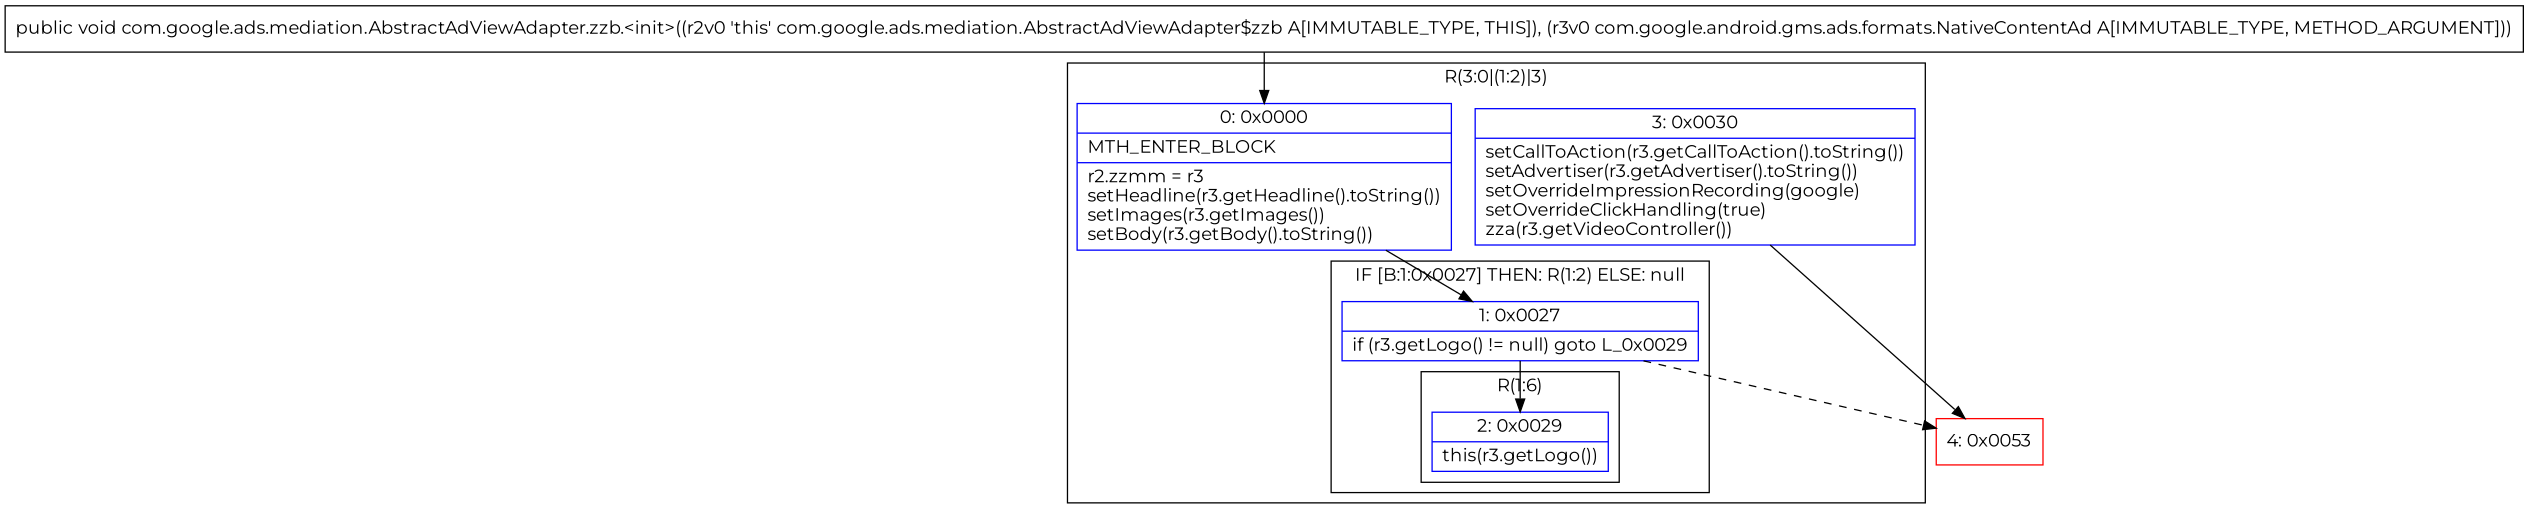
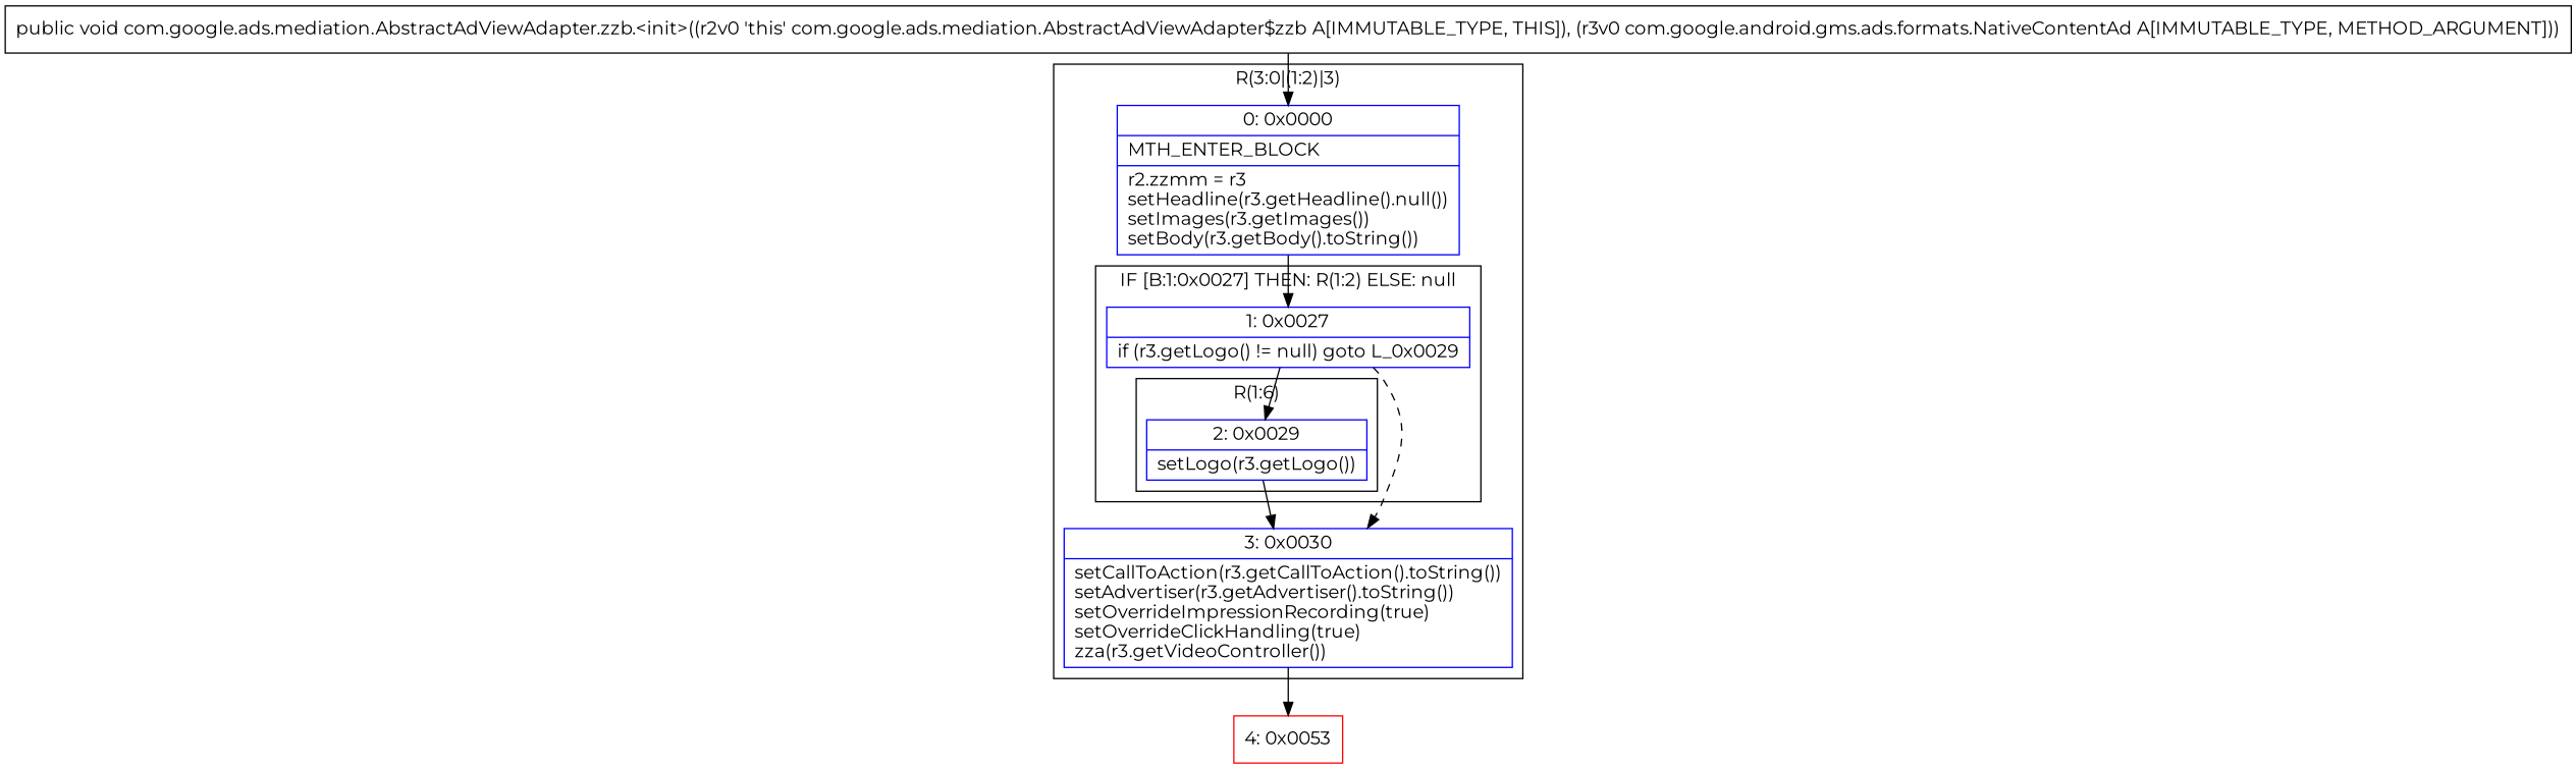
  digraph {
    fontname=Montserrat
    node [color=blue fontname=Montserrat shape=record]
    edge [fontname=Montserrat]
-   n1 [label="{2\:\ 0x0029|this(r3.getLogo())\l}"]
+   n1 [label="{2\:\ 0x0029|setLogo(r3.getLogo())\l}"]
    n2 [label="{1\:\ 0x0027|if (r3.getLogo() != null) goto L_0x0029\l}"]
-   n3 [label="{0\:\ 0x0000|MTH_ENTER_BLOCK\l|r2.zzmm = r3\lsetHeadline(r3.getHeadline().toString())\lsetImages(r3.getImages())\lsetBody(r3.getBody().toString())\l}"]
-   n4 [label="{3\:\ 0x0030|setCallToAction(r3.getCallToAction().toString())\lsetAdvertiser(r3.getAdvertiser().toString())\lsetOverrideImpressionRecording(google)\lsetOverrideClickHandling(true)\lzza(r3.getVideoController())\l}"]
+   n3 [label="{0\:\ 0x0000|MTH_ENTER_BLOCK\l|r2.zzmm = r3\lsetHeadline(r3.getHeadline().null())\lsetImages(r3.getImages())\lsetBody(r3.getBody().toString())\l}"]
+   n4 [label="{3\:\ 0x0030|setCallToAction(r3.getCallToAction().toString())\lsetAdvertiser(r3.getAdvertiser().toString())\lsetOverrideImpressionRecording(true)\lsetOverrideClickHandling(true)\lzza(r3.getVideoController())\l}"]
    n5 [color=red label="{4\:\ 0x0053}"]
    n6 [label="{public void com.google.ads.mediation.AbstractAdViewAdapter.zzb.\<init\>((r2v0 'this' com.google.ads.mediation.AbstractAdViewAdapter$zzb A[IMMUTABLE_TYPE, THIS]), (r3v0 com.google.android.gms.ads.formats.NativeContentAd A[IMMUTABLE_TYPE, METHOD_ARGUMENT])) }" color=""]
    subgraph cluster_1 {
      label="R(3:0|(1:2)|3)"
      n3
      n4
      subgraph cluster_2 {
        label="IF [B:1:0x0027] THEN: R(1:2) ELSE: null"
        n2
        subgraph cluster_3 {
          label="R(1:6)"
          n1
        }
      }
    }
+   n1 -> n4
    n2 -> n1
-   n2 -> n5 [style=dashed]
+   n2 -> n4 [style=dashed]
    n3 -> n2
    n4 -> n5
    n6 -> n3
  }
